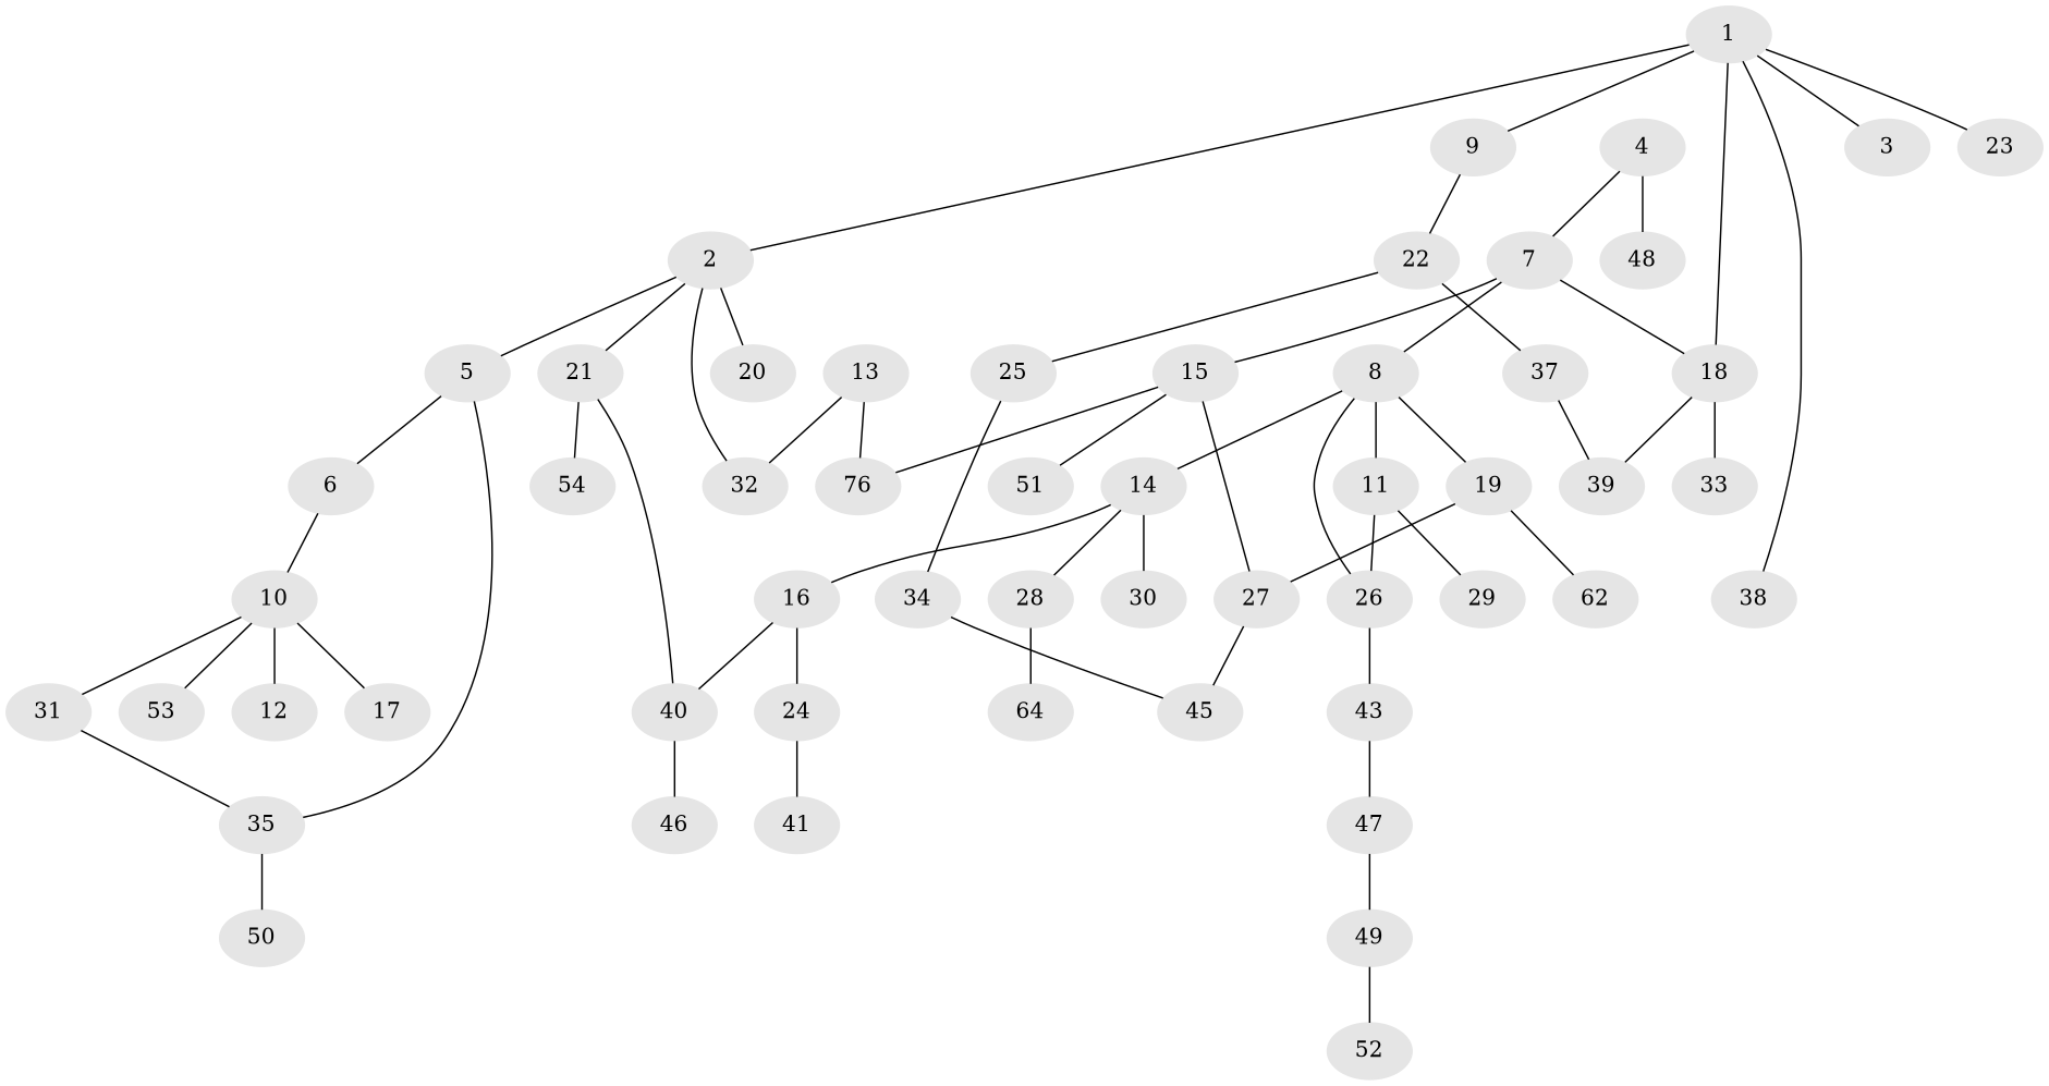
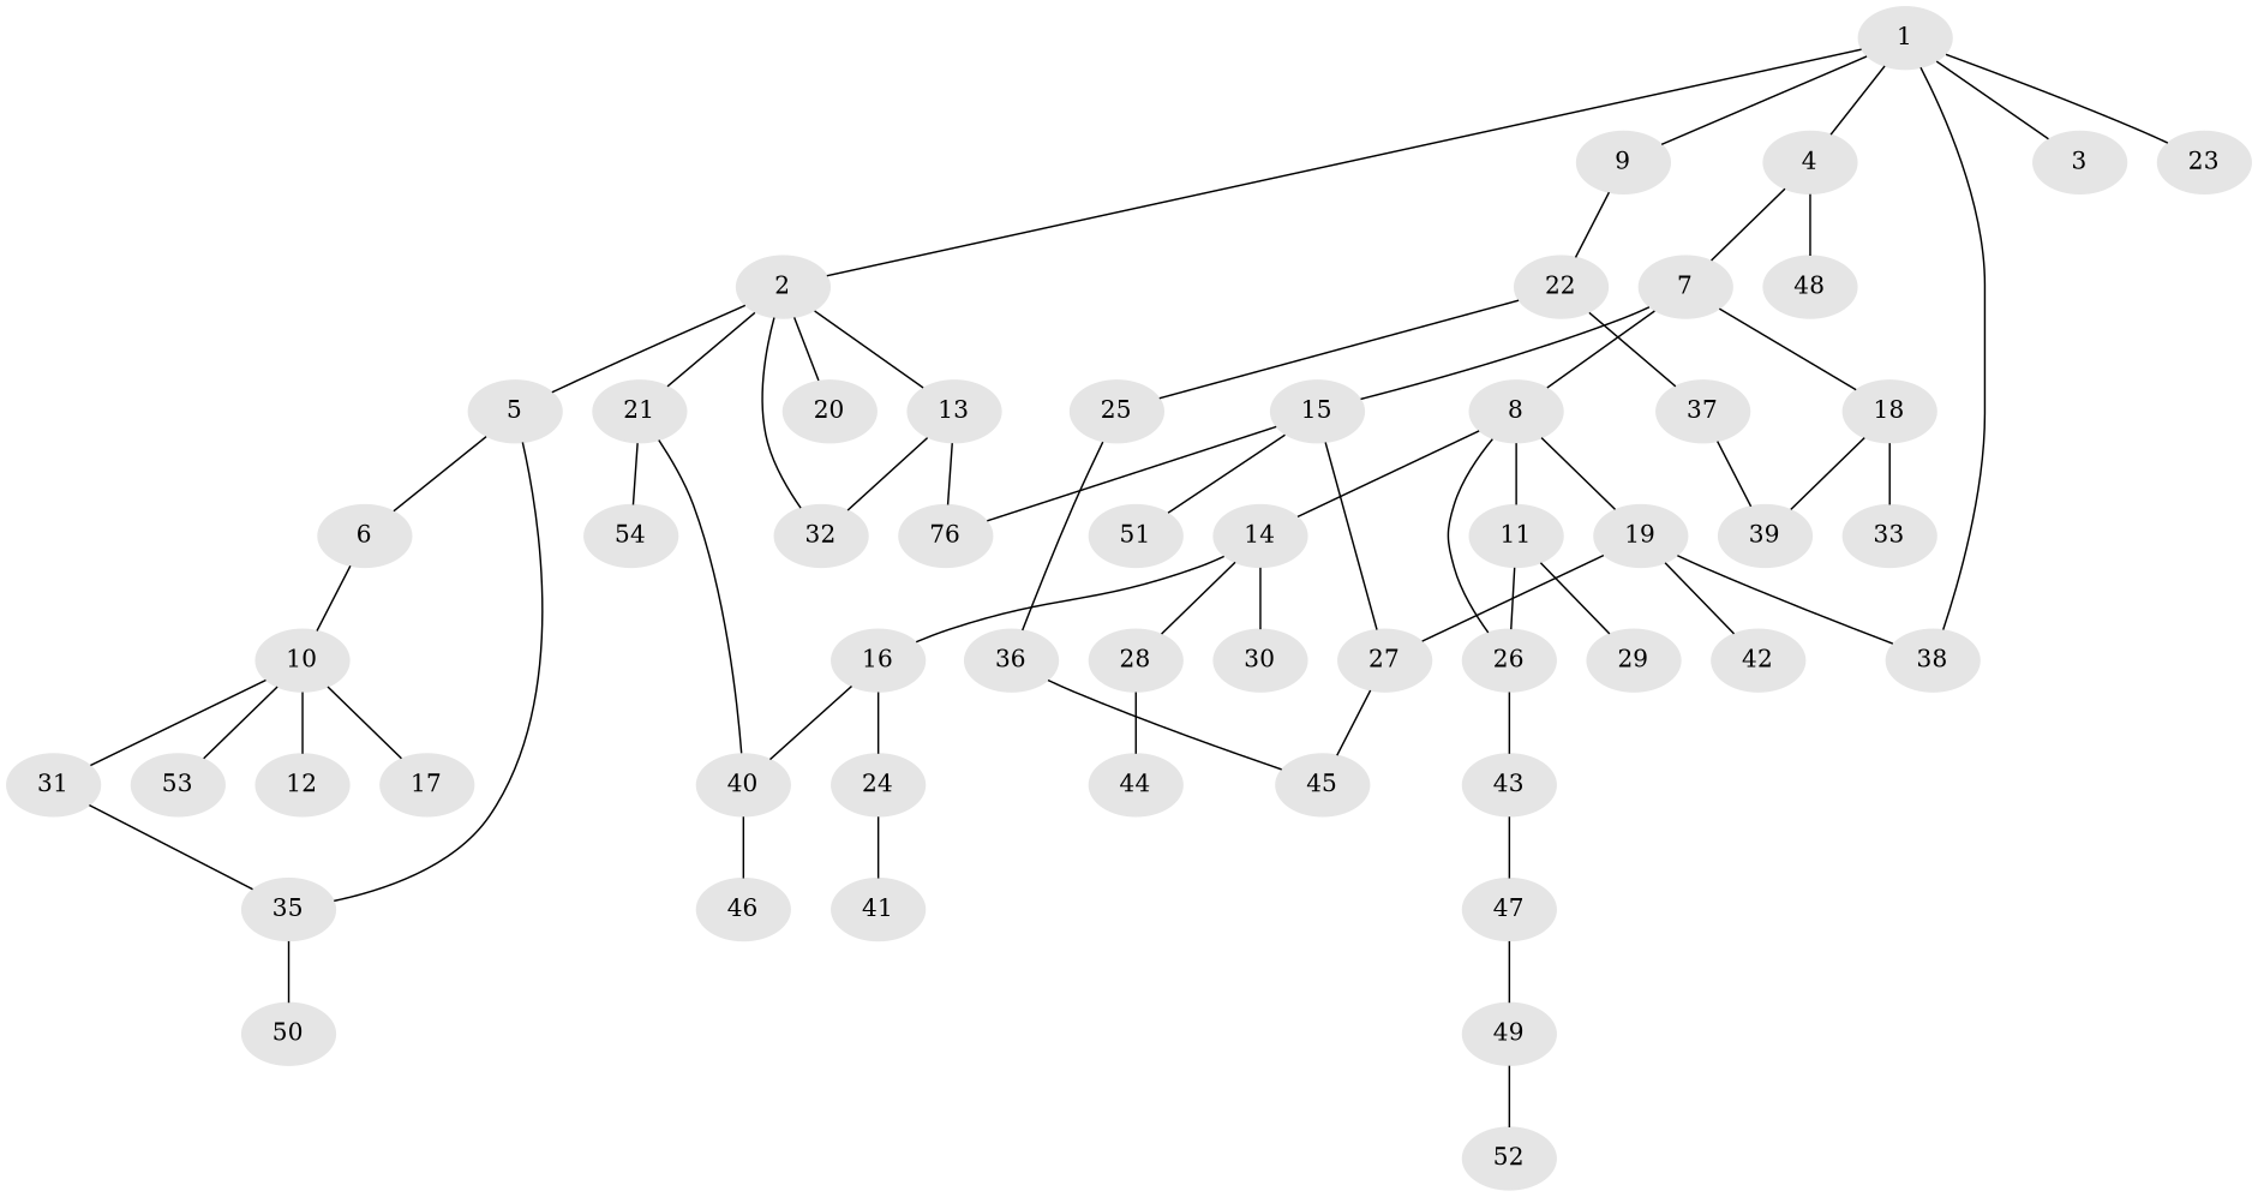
  graph {
    fontname="DejaVu Serif"
    node [color=gray90 fontname="DejaVu Serif" style=filled]
    edge [fontname="DejaVu Serif"]
    1
    2
    3
    4
    9
    23
    38
    5
    13
    20
    21
    32
    7
    48
    22
    6
    35
    n18 [label=76]
    40
    54
    8
    15
    18
    10
    50
    12
    17
    31
    53
    11
    14
    19
    26
    27
    51
    33
    39
    29
    16
    28
    30
-   42 [label=62]
+   42
    43
    25
    37
    24
-   44 [label=64]
+   44
    45
    41
    46
-   34
+   34 [label=36]
    47
    49
    52
    1 -- 2
    1 -- 3
-   1 -- 18
+   1 -- 4
    1 -- 9
    1 -- 23
    1 -- 38
    2 -- 5
+   2 -- 13
    2 -- 20
    2 -- 21
    2 -- 32
    4 -- 7
    4 -- 48
    9 -- 22
    5 -- 6
    5 -- 35
    13 -- 32
    13 -- n18
    21 -- 40
    21 -- 54
    7 -- 8
    7 -- 15
    7 -- 18
    22 -- 25
    22 -- 37
    6 -- 10
    35 -- 50
    40 -- 46
    8 -- 11
    8 -- 14
    8 -- 19
    8 -- 26
    15 -- n18
    15 -- 27
    15 -- 51
    18 -- 33
    18 -- 39
    10 -- 12
    10 -- 17
    10 -- 31
    10 -- 53
    31 -- 35
    11 -- 26
    11 -- 29
    14 -- 16
    14 -- 28
    14 -- 30
+   19 -- 38
    19 -- 27
    19 -- 42
    26 -- 43
    27 -- 45
    16 -- 40
    16 -- 24
    28 -- 44
    43 -- 47
    25 -- 34
    37 -- 39
    24 -- 41
    34 -- 45
    47 -- 49
    49 -- 52
  }
